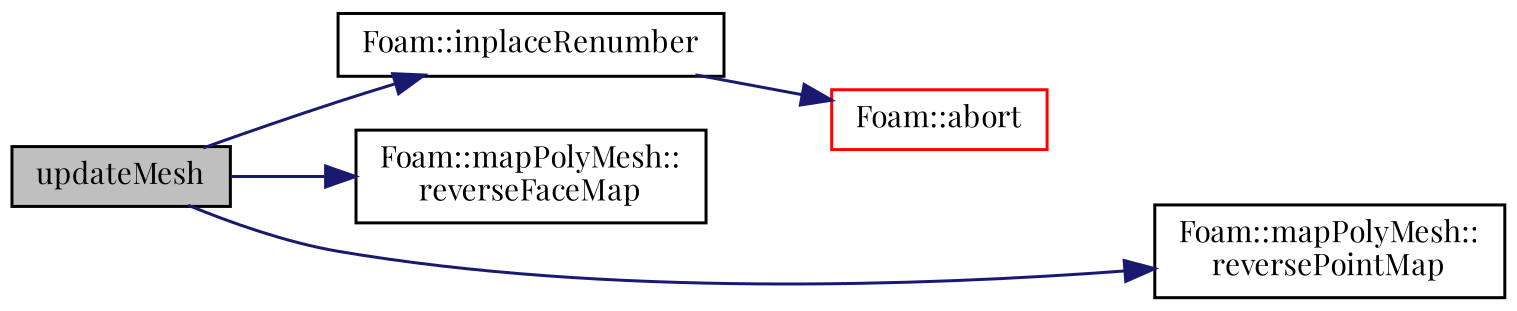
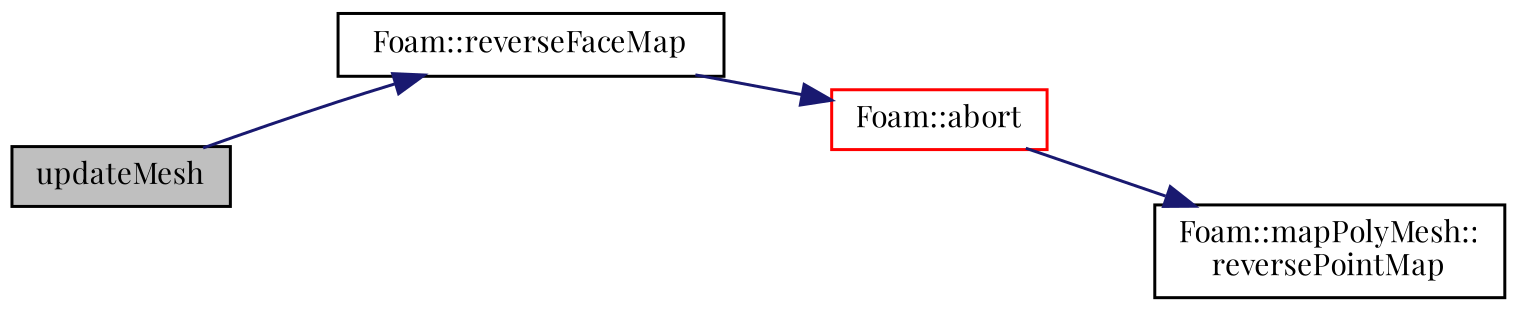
  digraph {
    fontname="Playfair Display"
    rankdir=LR
    node [color=black fontname="Playfair Display" fontsize=10 shape=record]
    edge [color=midnightblue fontname="Playfair Display" fontsize=10 labelfontname=FreeSans labelfontsize=10 style=solid]
    n1 [fillcolor=grey75 fontcolor=black height=0.2 label=updateMesh style=filled width=0.4]
-   n2 [height=0.2 label="Foam::inplaceRenumber" width=0.4]
-   n3 [height=0.2 label="Foam::mapPolyMesh::\lreverseFaceMap" width=0.4]
+   n2 [height=0.2 label="Foam::reverseFaceMap" width=0.4]
    n4 [height=0.2 label="Foam::mapPolyMesh::\lreversePointMap" width=0.4]
    n5 [color=red height=0.2 label="Foam::abort" width=0.4]
    n1 -> n2
-   n1 -> n3
-   n1 -> n4
+   n5 -> n4
    n2 -> n5
  }
